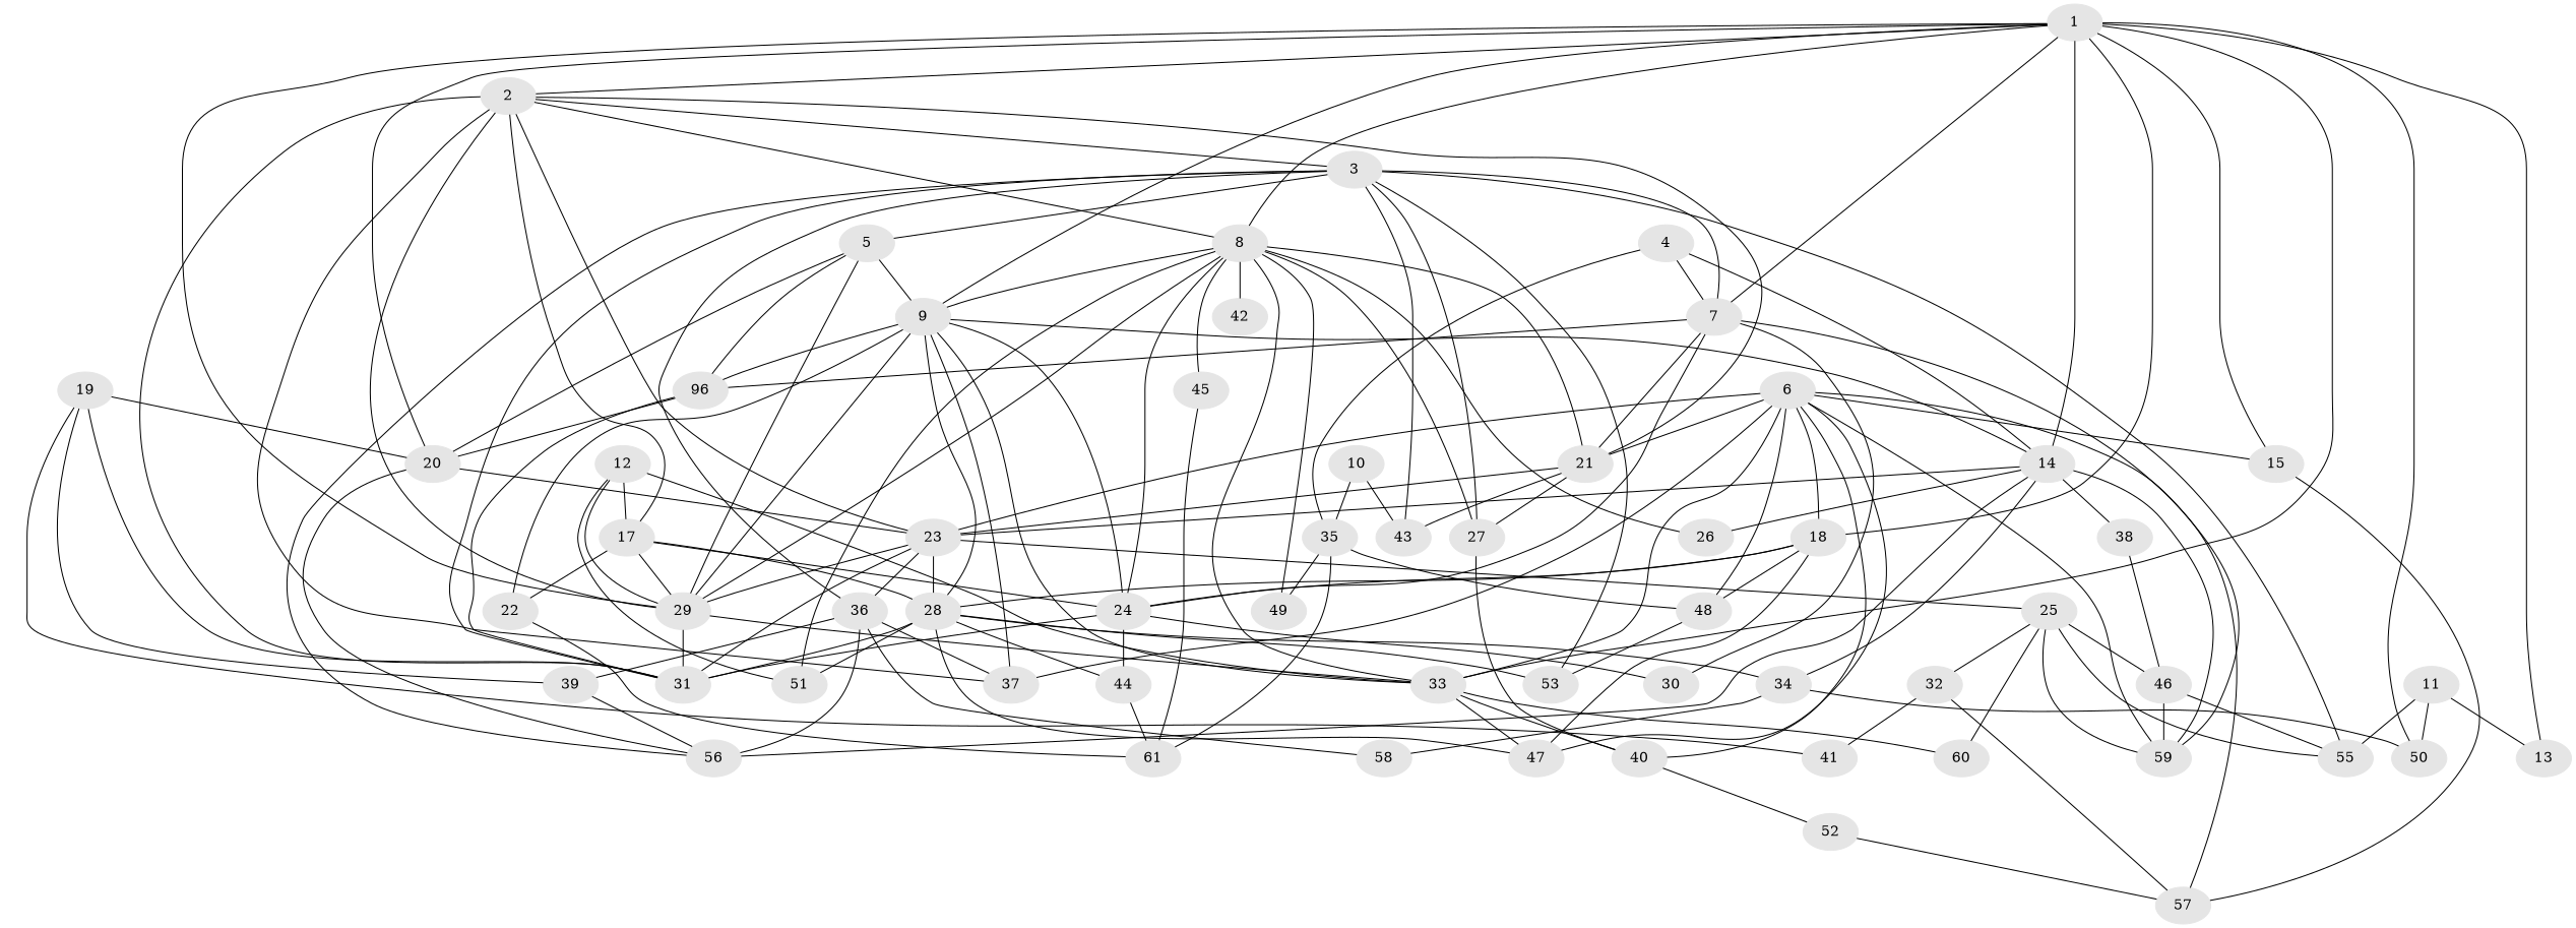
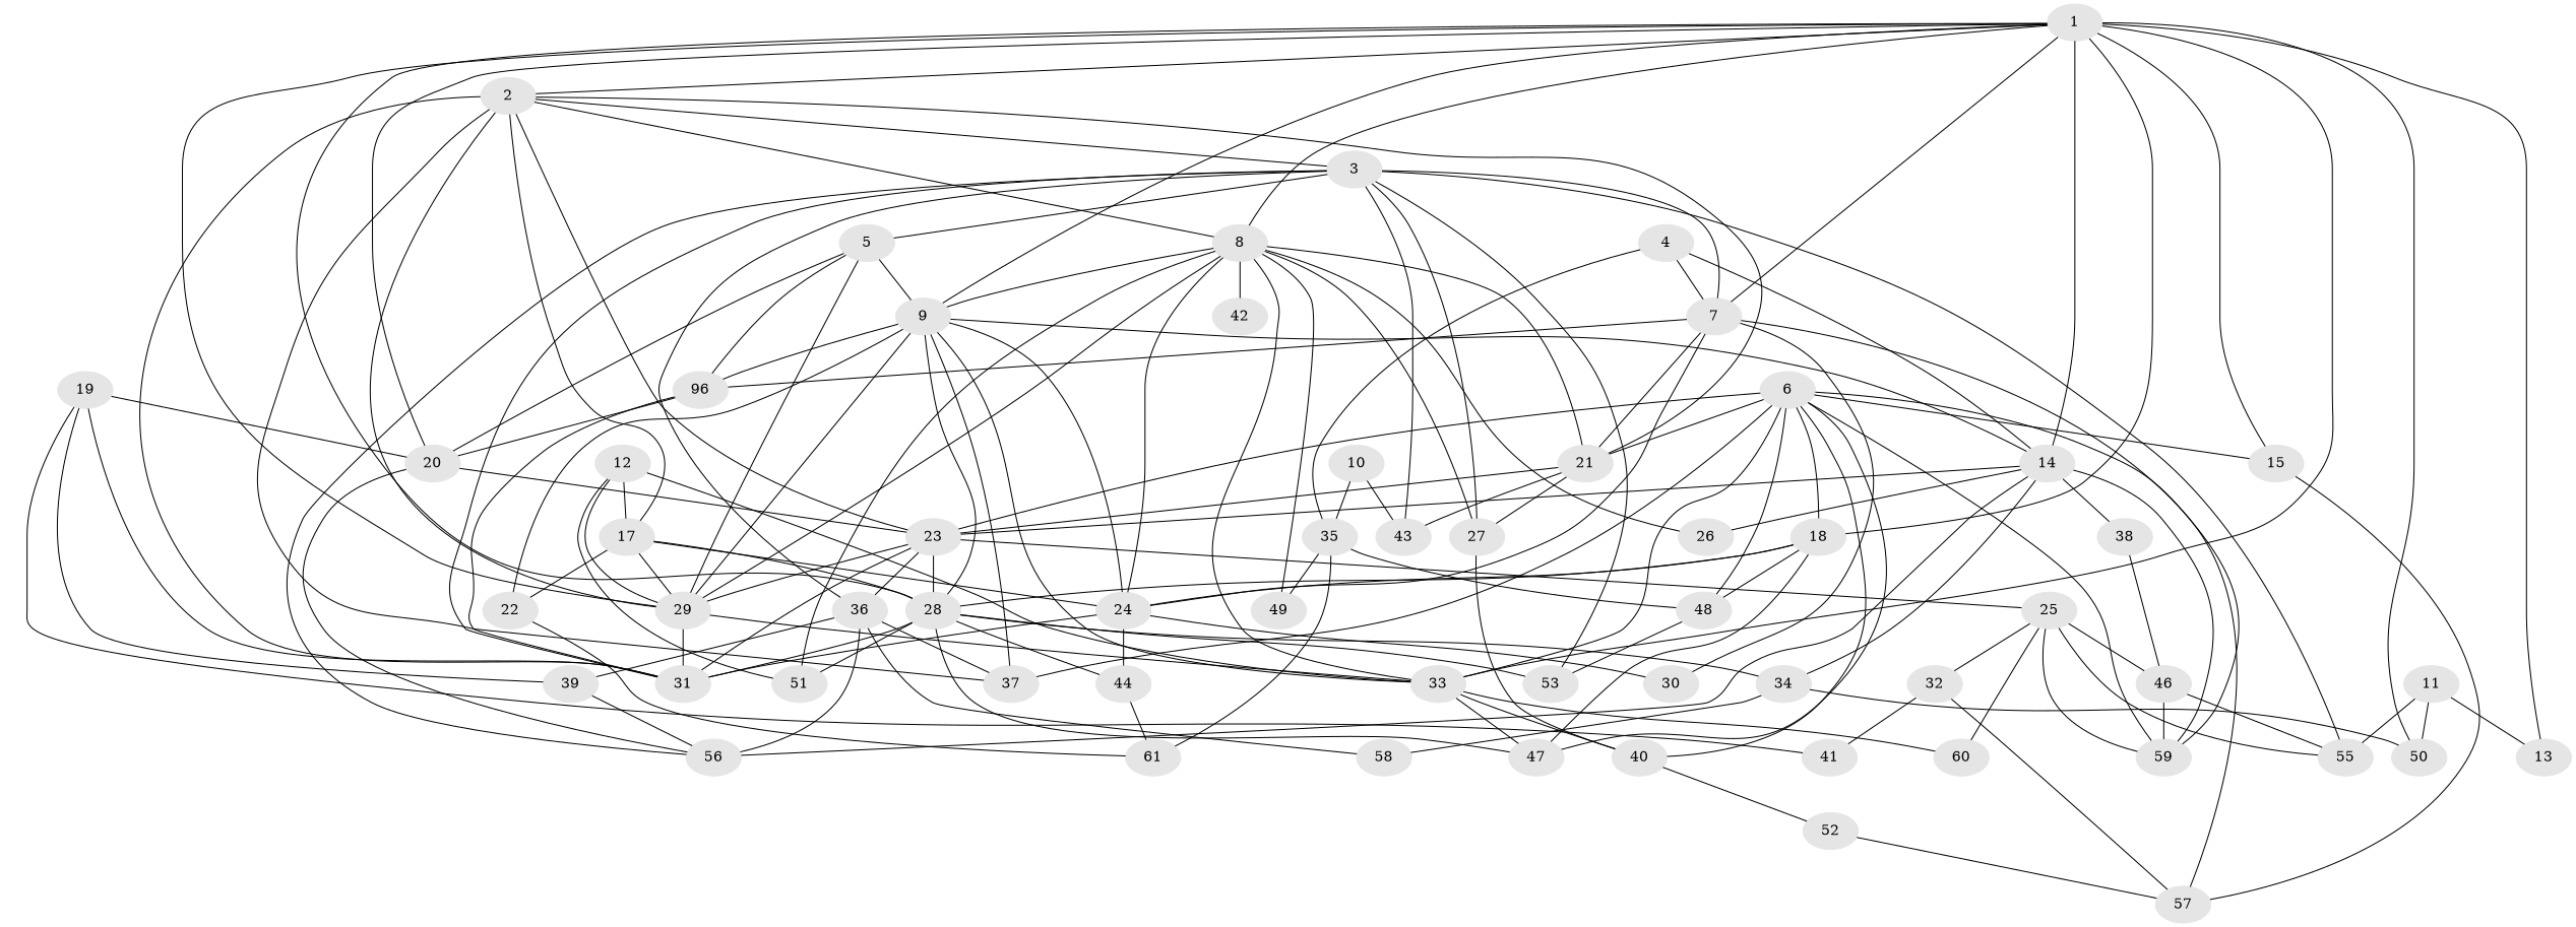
  graph {
    node [color=gray90 style=filled]
    edge [weight=1.0]
    1
    2
    7
    8
    9
    13
    14
    15
    18
    20
    28
    29
    33
    50
    3
    17
    21
    23
    31
    37
    n21 [label=96]
    59
    24
    30
    27
    26
    42
-   45
    49
    51
    22
    56
    34
    38
    57
    47
    48
    53
    44
    40
    60
    5
    36
    43
    55
    25
    39
    58
    4
    35
    61
    6
    12
    52
    10
    11
    46
    19
    41
    32
    1 -- 2
    1 -- 7
    1 -- 8
    1 -- 9
    1 -- 13
    1 -- 14
    1 -- 15 [weight=2.0]
    1 -- 18
    1 -- 20
+   1 -- 28
    1 -- 29
    1 -- 33 [weight=2.0]
    1 -- 50
    2 -- 8
    2 -- 29
    2 -- 3
    2 -- 17
    2 -- 21
    2 -- 23
    2 -- 31 [weight=2.0]
    2 -- 37
    7 -- 21
    7 -- n21
    7 -- 59
    7 -- 24
    7 -- 30
    8 -- 9
    8 -- 29
    8 -- 33
    8 -- 21
    8 -- 24
    8 -- 27
    8 -- 26
    8 -- 42 [weight=2.0]
-   8 -- 45
    8 -- 49
    8 -- 51
    9 -- 14
    9 -- 28
    9 -- 29
    9 -- 33
    9 -- 37
    9 -- n21
    9 -- 24 [weight=2.0]
    9 -- 22 [weight=2.0]
    14 -- 23
    14 -- 59
    14 -- 26 [weight=2.0]
    14 -- 56 [weight=2.0]
    14 -- 34
    14 -- 38
    15 -- 57
    18 -- 28 [weight=2.0]
    18 -- 24
    18 -- 47
    18 -- 48
    20 -- 23 [weight=2.0]
    20 -- 56
    28 -- 31
    28 -- 51
    28 -- 34
    28 -- 47
    28 -- 53
    28 -- 44
    29 -- 33
    29 -- 31
    33 -- 47
    33 -- 40
    33 -- 60
    3 -- 7
    3 -- 31
    3 -- 27
    3 -- 56
    3 -- 53
    3 -- 5
    3 -- 36
    3 -- 43
    3 -- 55
    17 -- 28
    17 -- 29
    17 -- 24
    17 -- 22
    21 -- 23
    21 -- 27
    21 -- 43
    23 -- 28
    23 -- 29
    23 -- 31
    23 -- 36
    23 -- 25
    n21 -- 20
    n21 -- 31
    24 -- 31 [weight=2.0]
    24 -- 30
    24 -- 44
    27 -- 40
-   45 -- 61
    22 -- 61
    34 -- 50
    34 -- 58
    38 -- 46
    48 -- 53
    44 -- 61
    40 -- 52
    5 -- 9 [weight=2.0]
    5 -- 20
    5 -- 29
    5 -- n21
    36 -- 37
    36 -- 56
    36 -- 39
    36 -- 58
    25 -- 59
    25 -- 60
    25 -- 55
    25 -- 46
    25 -- 32
    39 -- 56
    4 -- 7
    4 -- 14
    4 -- 35
    35 -- 49
    35 -- 48
    35 -- 61
    6 -- 15
    6 -- 18
    6 -- 33 [weight=2.0]
    6 -- 21
    6 -- 23 [weight=3.0]
    6 -- 37
    6 -- 59
    6 -- 57
    6 -- 47
    6 -- 48
    6 -- 40
    12 -- 29
    12 -- 33
    12 -- 17
    12 -- 51
    52 -- 57
    10 -- 43
    10 -- 35
    11 -- 13
    11 -- 50
    11 -- 55
    46 -- 59
    46 -- 55
    19 -- 20
    19 -- 31
    19 -- 39
    19 -- 41
    32 -- 57
    32 -- 41
  }
